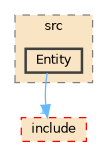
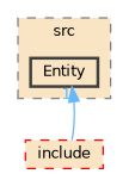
  digraph {
    compound=true
    node [fillcolor="#f9e5c3" fontname=Helvetica fontsize=10 shape=box]
    n1 [color=grey25 height=0.2 label=Entity style="filled,bold" width=0.4]
    n2 [color=red height=0.2 label=include style="filled,dashed" width=0.4]
    subgraph cluster_1 {
      bgcolor="#f9e5c3"
      fontname=Helvetica
      fontsize=10
      label=src
      pencolor=grey50
      style="filled,dashed"
      n1
    }
-   n1 -> n2 [color=steelblue1 fontcolor=steelblue1 fontname=Helvetica fontsize=10 headlabel=1 labeldistance=1.5 labelfontname=Helvetica labelfontsize=10]
+   n2 -> n1 [color=steelblue1 fontcolor=steelblue1 fontname=Helvetica fontsize=10 headlabel=1 labeldistance=1.5 labelfontname=Helvetica labelfontsize=10]
  }
